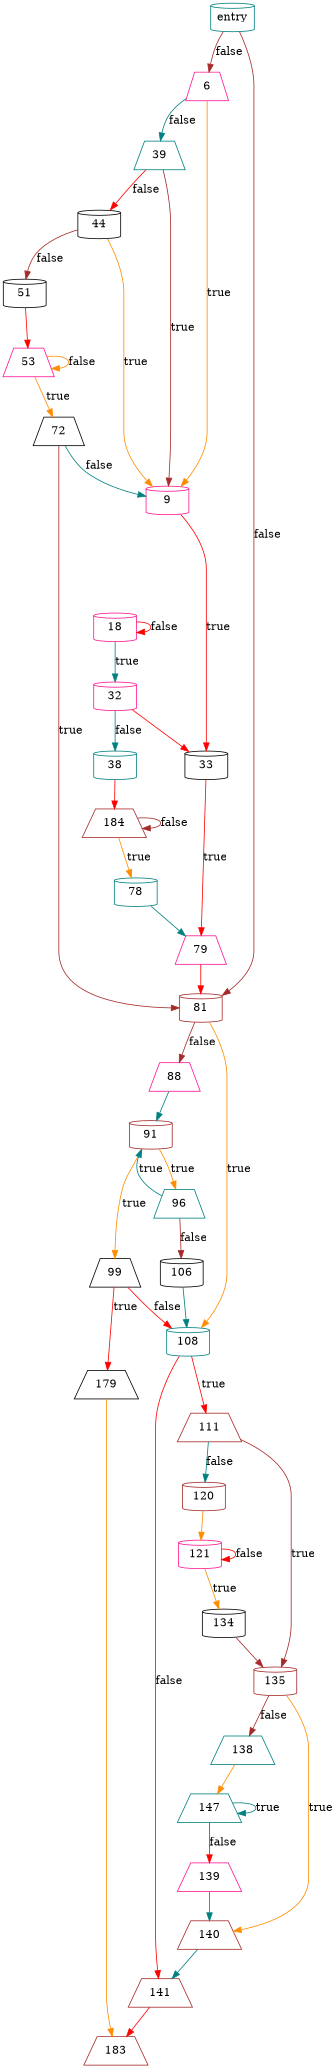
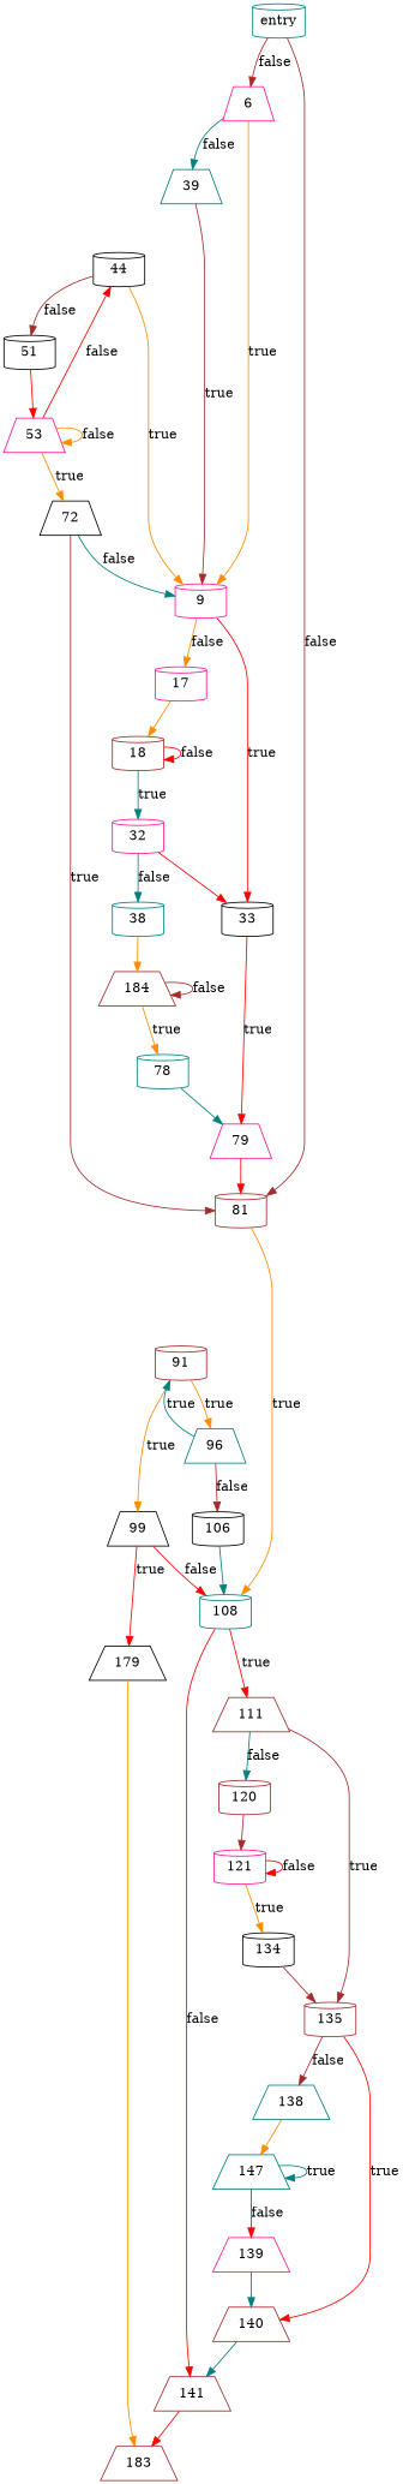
  digraph {
    node [color=brown shape=cylinder]
    edge [color=red]
    n1 [color=teal label=entry]
    6 [color=deeppink shape=trapezium]
    81
    9 [color=deeppink]
    39 [color=teal shape=trapezium]
-   88 [color=deeppink shape=trapezium]
    108 [color=teal]
+   17 [color=deeppink]
    33 [color=black]
    44 [color=black]
-   18 [color=deeppink]
+   18
    79 [color=deeppink shape=trapezium]
    32 [color=deeppink]
    38 [color=teal]
    184 [shape=trapezium]
    78 [color=teal]
    51 [color=black]
    53 [color=deeppink shape=trapezium]
    72 [color=black shape=trapezium]
    91
    111 [shape=trapezium]
    141 [shape=trapezium]
    96 [color=teal shape=trapezium]
    99 [color=black shape=trapezium]
    106 [color=black]
    179 [color=black shape=trapezium]
    183 [shape=trapezium]
    120
    135
    121 [color=deeppink]
    138 [color=teal shape=trapezium]
    140 [shape=trapezium]
    134 [color=black]
    147 [color=teal shape=trapezium]
    139 [color=deeppink shape=trapezium]
    n1 -> 6 [color=brown label=false]
    n1 -> 81 [color=brown label=false]
    6 -> 9 [color=darkorange label=true]
    6 -> 39 [color=teal label=false]
-   81 -> 88 [color=brown label=false]
    81 -> 108 [color=darkorange label=true]
+   9 -> 17 [color=darkorange label=false]
    9 -> 33 [label=true]
    39 -> 9 [color=brown label=true]
-   39 -> 44 [label=false]
-   88 -> 91 [color=teal]
+   53 -> 44 [label=false]
    108 -> 111 [label=true]
    108 -> 141 [label=false]
+   17 -> 18 [color=darkorange]
    33 -> 79 [label=true]
    44 -> 9 [color=darkorange label=true]
    44 -> 51 [color=brown label=false]
    18 -> 18 [label=false]
    18 -> 32 [color=teal label=true]
    79 -> 81
    32 -> 33
    32 -> 38 [color=teal label=false]
-   38 -> 184
+   38 -> 184 [color=darkorange]
    184 -> 184 [color=brown label=false]
    184 -> 78 [color=darkorange label=true]
    78 -> 79 [color=teal]
    51 -> 53
    53 -> 53 [color=darkorange label=false]
    53 -> 72 [color=darkorange label=true]
    72 -> 81 [color=brown label=true]
    72 -> 9 [color=teal label=false]
    91 -> 96 [color=darkorange label=true]
    91 -> 99 [color=darkorange label=true]
    111 -> 120 [color=teal label=false]
    111 -> 135 [color=brown label=true]
    141 -> 183
    96 -> 91 [color=teal label=true]
    96 -> 106 [color=brown label=false]
    99 -> 108 [label=false]
    99 -> 179 [label=true]
    106 -> 108 [color=teal]
    179 -> 183 [color=darkorange]
-   120 -> 121 [color=darkorange]
+   120 -> 121 [color=brown]
    135 -> 138 [color=brown label=false]
-   135 -> 140 [color=darkorange label=true]
+   135 -> 140 [label=true]
    121 -> 121 [label=false]
    121 -> 134 [color=darkorange label=true]
    138 -> 147 [color=darkorange]
    140 -> 141 [color=teal]
    134 -> 135 [color=brown]
    147 -> 147 [color=teal label=true]
    147 -> 139 [label=false]
    139 -> 140 [color=teal]
  }
